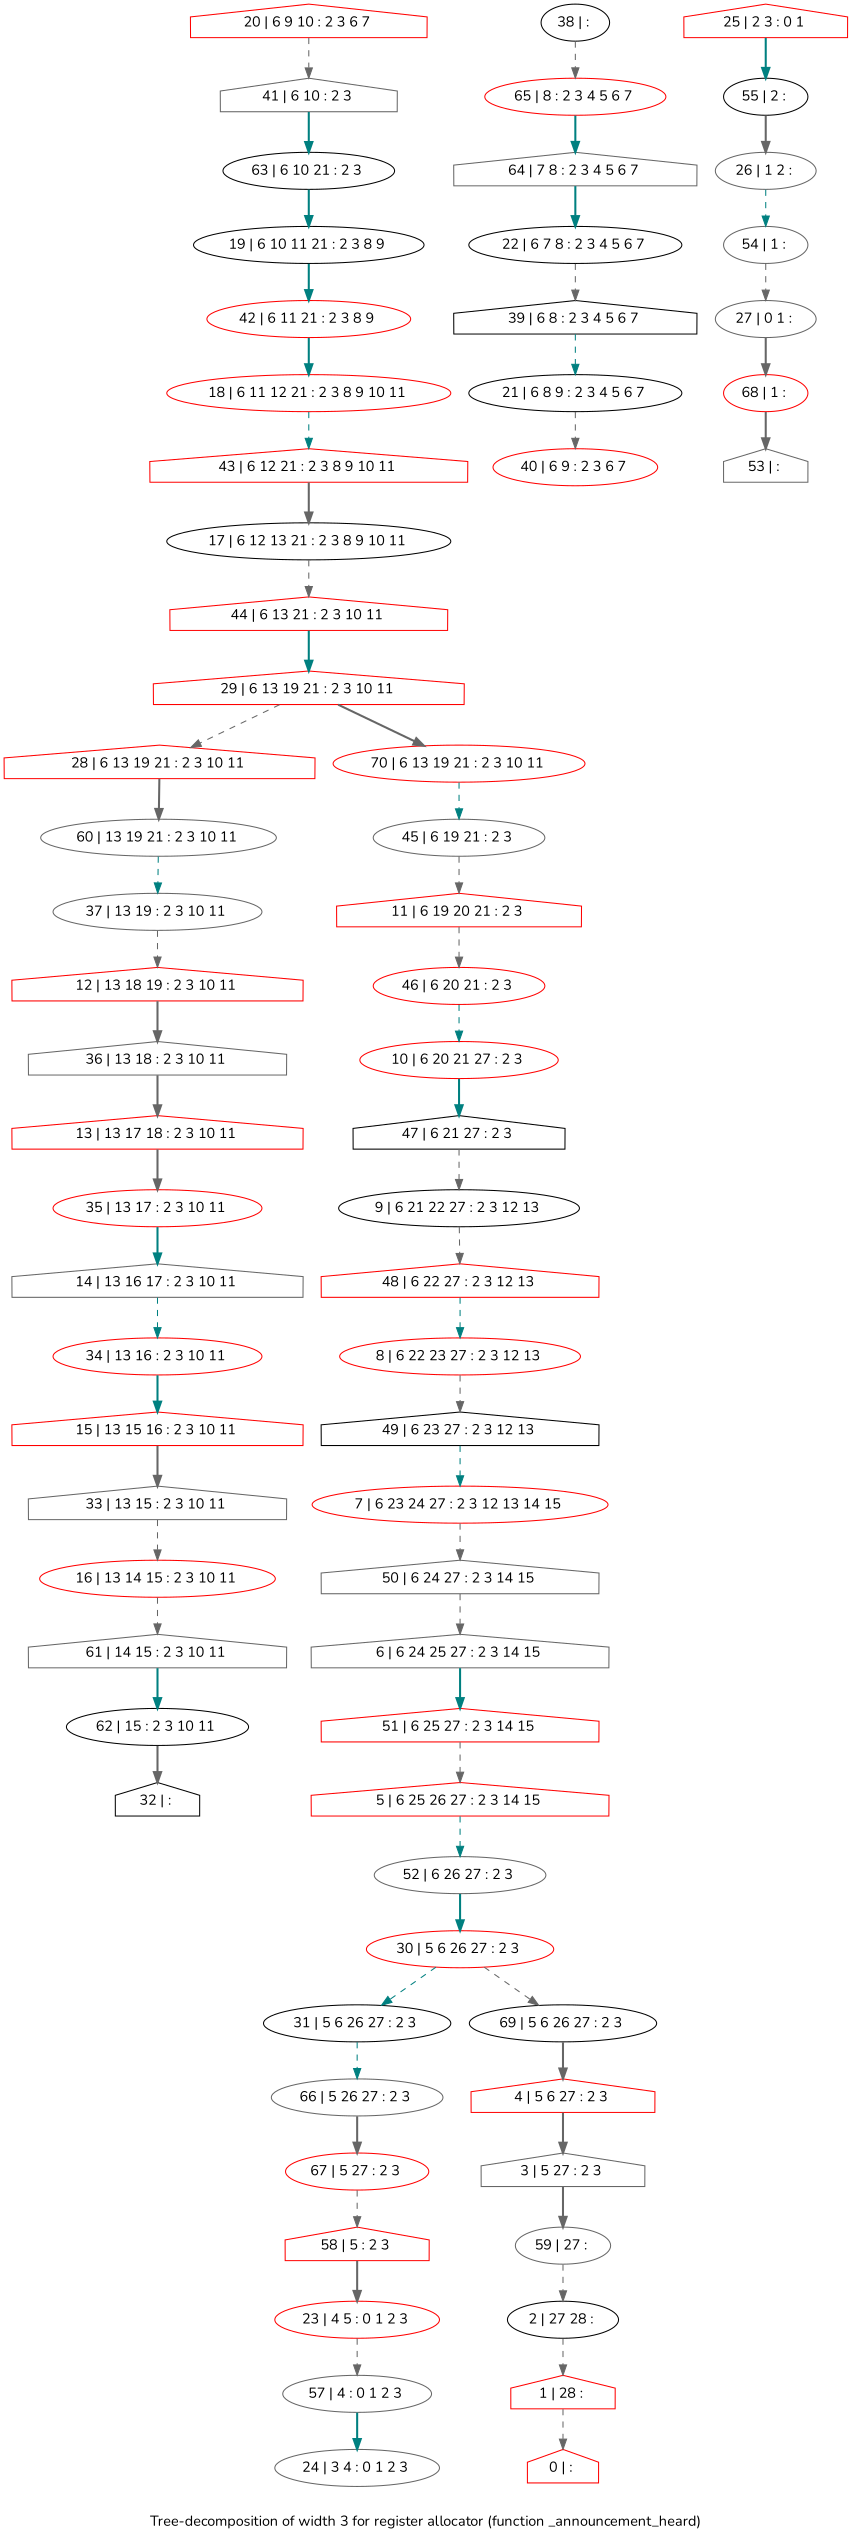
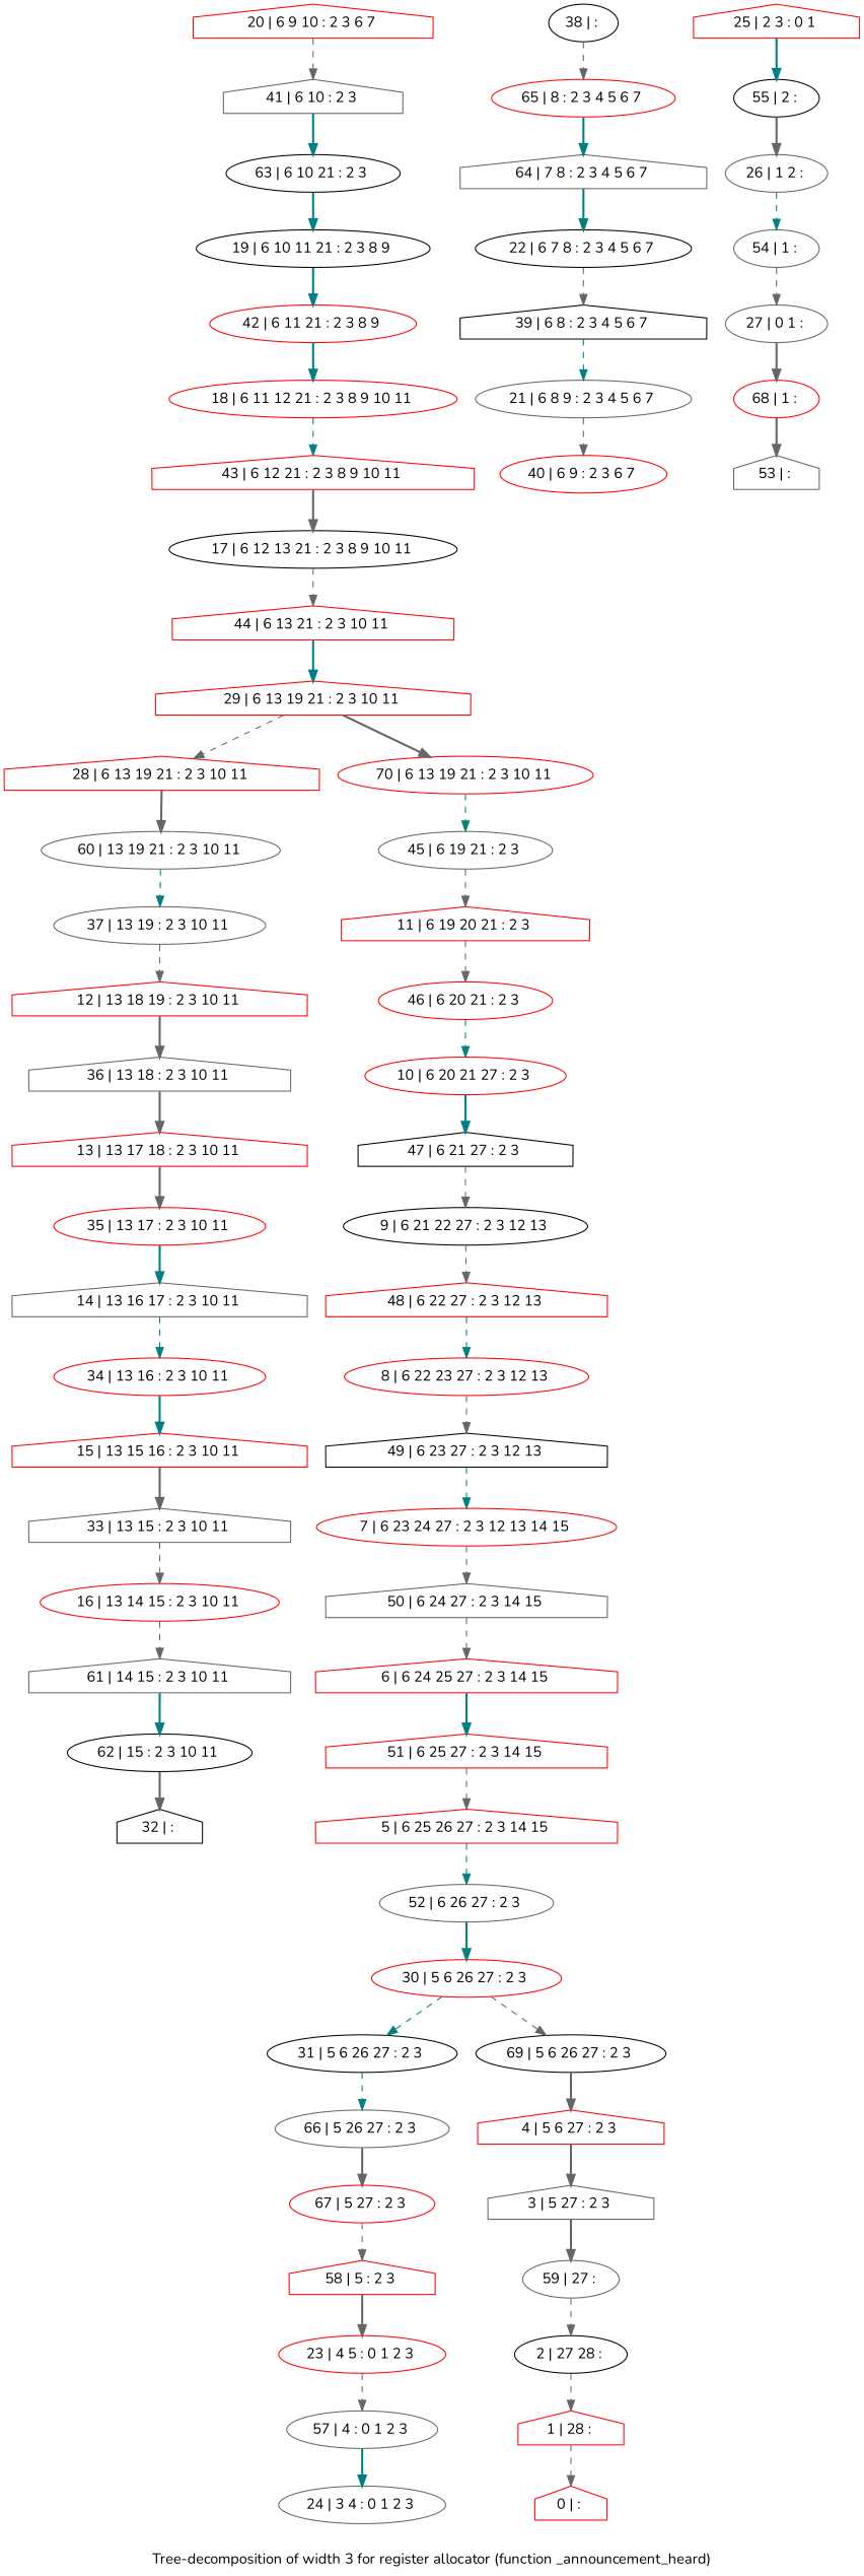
  digraph {
    fontname=Nunito
    label="Tree-decomposition of width 3 for register allocator (function _announcement_heard)"
    node [color=red fontname=Nunito shape=ellipse]
    edge [color=gray40 fontname=Nunito style=dashed]
    n1 [label="0 | : " shape=house]
    n2 [label="1 | 28 : " shape=house]
    n3 [color=black label="2 | 27 28 : "]
    n4 [color=gray40 label="3 | 5 27 : 2 3 " shape=house]
    n5 [color=gray40 label="59 | 27 : "]
    n6 [label="4 | 5 6 27 : 2 3 " shape=house]
    n7 [label="5 | 6 25 26 27 : 2 3 14 15 " shape=house]
    n8 [color=gray40 label="52 | 6 26 27 : 2 3 "]
    n9 [label="30 | 5 6 26 27 : 2 3 "]
-   n10 [color=gray40 label="6 | 6 24 25 27 : 2 3 14 15 " shape=house]
+   n10 [label="6 | 6 24 25 27 : 2 3 14 15 " shape=house]
    n11 [label="51 | 6 25 27 : 2 3 14 15 " shape=house]
    n12 [label="7 | 6 23 24 27 : 2 3 12 13 14 15 "]
    n13 [color=gray40 label="50 | 6 24 27 : 2 3 14 15 " shape=house]
    n14 [label="8 | 6 22 23 27 : 2 3 12 13 "]
    n15 [color=black label="49 | 6 23 27 : 2 3 12 13 " shape=house]
    n16 [color=black label="9 | 6 21 22 27 : 2 3 12 13 "]
    n17 [label="48 | 6 22 27 : 2 3 12 13 " shape=house]
    n18 [label="10 | 6 20 21 27 : 2 3 "]
    n19 [color=black label="47 | 6 21 27 : 2 3 " shape=house]
    n20 [label="11 | 6 19 20 21 : 2 3 " shape=house]
    n21 [label="46 | 6 20 21 : 2 3 "]
    n22 [label="12 | 13 18 19 : 2 3 10 11 " shape=house]
    n23 [color=gray40 label="36 | 13 18 : 2 3 10 11 " shape=house]
    n24 [label="13 | 13 17 18 : 2 3 10 11 " shape=house]
    n25 [label="35 | 13 17 : 2 3 10 11 "]
    n26 [color=gray40 label="14 | 13 16 17 : 2 3 10 11 " shape=house]
    n27 [label="34 | 13 16 : 2 3 10 11 "]
    n28 [label="15 | 13 15 16 : 2 3 10 11 " shape=house]
    n29 [color=gray40 label="33 | 13 15 : 2 3 10 11 " shape=house]
    n30 [label="16 | 13 14 15 : 2 3 10 11 "]
    n31 [color=gray40 label="61 | 14 15 : 2 3 10 11 " shape=house]
    n32 [color=black label="62 | 15 : 2 3 10 11 "]
    n33 [color=black label="17 | 6 12 13 21 : 2 3 8 9 10 11 "]
    n34 [label="44 | 6 13 21 : 2 3 10 11 " shape=house]
    n35 [label="29 | 6 13 19 21 : 2 3 10 11 " shape=house]
    n36 [label="18 | 6 11 12 21 : 2 3 8 9 10 11 "]
    n37 [label="43 | 6 12 21 : 2 3 8 9 10 11 " shape=house]
    n38 [color=black label="19 | 6 10 11 21 : 2 3 8 9 "]
    n39 [label="42 | 6 11 21 : 2 3 8 9 "]
    n40 [label="20 | 6 9 10 : 2 3 6 7 " shape=house]
    n41 [color=gray40 label="41 | 6 10 : 2 3 " shape=house]
    n42 [color=black label="63 | 6 10 21 : 2 3 "]
-   n43 [color=black label="21 | 6 8 9 : 2 3 4 5 6 7 "]
+   n43 [color=gray40 label="21 | 6 8 9 : 2 3 4 5 6 7 "]
    n44 [label="40 | 6 9 : 2 3 6 7 "]
    n45 [color=black label="22 | 6 7 8 : 2 3 4 5 6 7 "]
    n46 [color=black label="39 | 6 8 : 2 3 4 5 6 7 " shape=house]
    n47 [label="23 | 4 5 : 0 1 2 3 "]
    n48 [color=gray40 label="57 | 4 : 0 1 2 3 "]
    n49 [color=gray40 label="24 | 3 4 : 0 1 2 3 "]
    n50 [label="25 | 2 3 : 0 1 " shape=house]
    n51 [color=black label="55 | 2 : "]
    n52 [color=gray40 label="26 | 1 2 : "]
    n53 [color=gray40 label="54 | 1 : "]
    n54 [color=gray40 label="27 | 0 1 : "]
    n55 [label="68 | 1 : "]
    n56 [color=gray40 label="53 | : " shape=house]
    n57 [label="28 | 6 13 19 21 : 2 3 10 11 " shape=house]
    n58 [color=gray40 label="60 | 13 19 21 : 2 3 10 11 "]
    n59 [color=gray40 label="37 | 13 19 : 2 3 10 11 "]
    n60 [label="70 | 6 13 19 21 : 2 3 10 11 "]
    n61 [color=gray40 label="45 | 6 19 21 : 2 3 "]
    n62 [color=black label="31 | 5 6 26 27 : 2 3 "]
    n63 [color=black label="69 | 5 6 26 27 : 2 3 "]
    n64 [color=gray40 label="66 | 5 26 27 : 2 3 "]
    n65 [label="67 | 5 27 : 2 3 "]
    n66 [color=black label="32 | : " shape=house]
    n67 [color=black label="38 | : "]
    n68 [label="65 | 8 : 2 3 4 5 6 7 "]
    n69 [color=gray40 label="64 | 7 8 : 2 3 4 5 6 7 " shape=house]
    n70 [label="58 | 5 : 2 3 " shape=house]
    n2 -> n1
    n3 -> n2
    n4 -> n5 [style=bold]
    n5 -> n3
    n6 -> n4 [style=bold]
    n7 -> n8 [color=teal]
    n8 -> n9 [color=teal style=bold]
    n9 -> n62 [color=teal]
    n9 -> n63
    n10 -> n11 [color=teal style=bold]
    n11 -> n7
    n12 -> n13
    n13 -> n10
    n14 -> n15
    n15 -> n12 [color=teal]
    n16 -> n17
    n17 -> n14 [color=teal]
    n18 -> n19 [color=teal style=bold]
    n19 -> n16
    n20 -> n21
    n21 -> n18 [color=teal]
    n22 -> n23 [style=bold]
    n23 -> n24 [style=bold]
    n24 -> n25 [style=bold]
    n25 -> n26 [color=teal style=bold]
    n26 -> n27 [color=teal]
    n27 -> n28 [color=teal style=bold]
    n28 -> n29 [style=bold]
    n29 -> n30
    n30 -> n31
    n31 -> n32 [color=teal style=bold]
    n32 -> n66 [style=bold]
    n33 -> n34
    n34 -> n35 [color=teal style=bold]
    n35 -> n57
    n35 -> n60 [style=bold]
    n36 -> n37 [color=teal]
    n37 -> n33 [style=bold]
    n38 -> n39 [color=teal style=bold]
    n39 -> n36 [color=teal style=bold]
    n40 -> n41
    n41 -> n42 [color=teal style=bold]
    n42 -> n38 [color=teal style=bold]
    n43 -> n44
    n45 -> n46
    n46 -> n43 [color=teal]
    n47 -> n48
    n48 -> n49 [color=teal style=bold]
    n50 -> n51 [color=teal style=bold]
    n51 -> n52 [style=bold]
    n52 -> n53 [color=teal]
    n53 -> n54
    n54 -> n55 [style=bold]
    n55 -> n56 [style=bold]
    n57 -> n58 [style=bold]
    n58 -> n59 [color=teal]
    n59 -> n22
    n60 -> n61 [color=teal]
    n61 -> n20
    n62 -> n64 [color=teal]
    n63 -> n6 [style=bold]
    n64 -> n65 [style=bold]
    n65 -> n70
    n67 -> n68
    n68 -> n69 [color=teal style=bold]
    n69 -> n45 [color=teal style=bold]
    n70 -> n47 [style=bold]
  }
